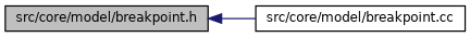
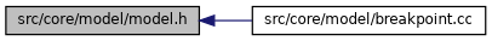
  digraph {
    rankdir=LR
    fontname="DejaVu Sans"
    node [color=black fontname="DejaVu Sans" fontsize=10 shape=record style=filled]
-   n1 [fillcolor=grey75 fontcolor=black height=0.2 label="src/core/model/breakpoint.h" width=0.4]
+   n1 [fillcolor=grey75 fontcolor=black height=0.2 label="src/core/model/model.h" width=0.4]
    n2 [fillcolor=white height=0.2 label="src/core/model/breakpoint.cc" width=0.4]
    n1 -> n2 [color=midnightblue dir=back fontname="DejaVu Sans" fontsize=10 labelfontname=Helvetica labelfontsize=10 style=solid]
  }
